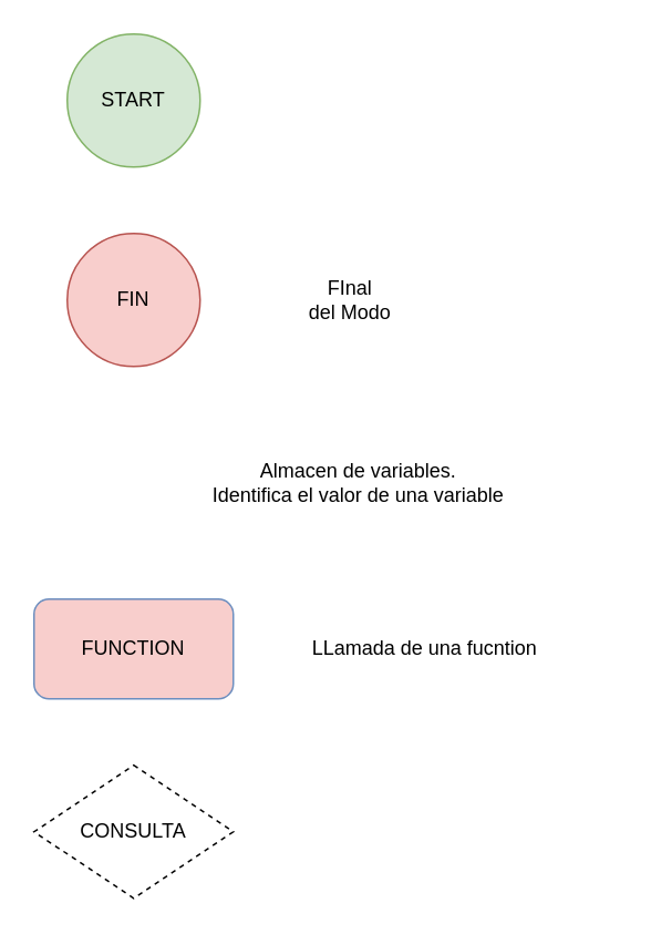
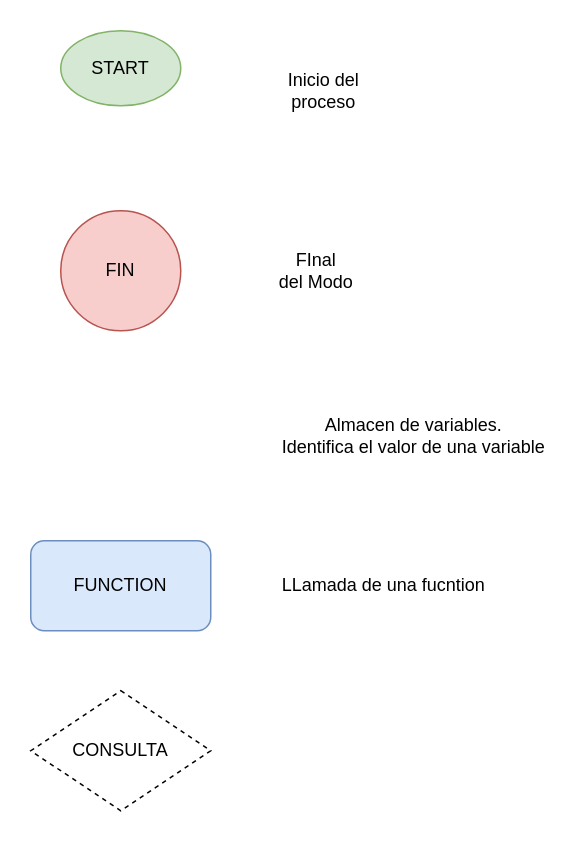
  <mxCell id="0" />
  <mxCell id="1" parent="0" />
- <mxCell id="2" value="START" style="ellipse;whiteSpace=wrap;html=1;aspect=fixed;fillColor=#d5e8d4;strokeColor=#82b366;" parent="1" vertex="1"><mxGeometry x="40" y="20" width="80" height="80" as="geometry" /></mxCell>
+ <mxCell id="2" value="START" style="ellipse;whiteSpace=wrap;html=1;aspect=fixed;fillColor=#d5e8d4;strokeColor=#82b366;" parent="1" vertex="1"><mxGeometry x="40" y="20" width="80" height="50" as="geometry" /></mxCell>
+ <mxCell id="3" value="Inicio del&lt;br&gt;proceso" style="text;html=1;align=center;verticalAlign=middle;resizable=0;points=[];autosize=1;" parent="1" vertex="1"><mxGeometry x="185" y="45" width="60" height="30" as="geometry" /></mxCell>
  <mxCell id="4" value="FIN" style="ellipse;whiteSpace=wrap;html=1;aspect=fixed;fillColor=#f8cecc;strokeColor=#b85450;" parent="1" vertex="1"><mxGeometry x="40" y="140" width="80" height="80" as="geometry" /></mxCell>
  <mxCell id="5" value="FInal&lt;br&gt;del Modo" style="text;html=1;align=center;verticalAlign=middle;resizable=0;points=[];autosize=1;" parent="1" vertex="1"><mxGeometry x="180" y="165" width="60" height="30" as="geometry" /></mxCell>
- <mxCell id="6" value="Almacen de variables.&lt;br&gt;Identifica el valor de una variable" style="text;html=1;align=center;verticalAlign=middle;resizable=0;points=[];autosize=1;" parent="1" vertex="1"><mxGeometry x="120" y="275" width="190" height="30" as="geometry" /></mxCell>
- <mxCell id="7" value="FUNCTION" style="rounded=1;whiteSpace=wrap;html=1;fillColor=#f8cecc;strokeColor=#6c8ebf;" parent="1" vertex="1"><mxGeometry x="20" y="360" width="120" height="60" as="geometry" /></mxCell>
+ <mxCell id="6" value="Almacen de variables.&lt;br&gt;Identifica el valor de una variable" style="text;html=1;align=center;verticalAlign=middle;resizable=0;points=[];autosize=1;" parent="1" vertex="1"><mxGeometry x="180" y="275" width="190" height="30" as="geometry" /></mxCell>
+ <mxCell id="7" value="FUNCTION" style="rounded=1;whiteSpace=wrap;html=1;fillColor=#dae8fc;strokeColor=#6c8ebf;" parent="1" vertex="1"><mxGeometry x="20" y="360" width="120" height="60" as="geometry" /></mxCell>
  <mxCell id="8" value="LLamada de una fucntion" style="text;html=1;align=center;verticalAlign=middle;resizable=0;points=[];autosize=1;" parent="1" vertex="1"><mxGeometry x="180" y="380" width="150" height="20" as="geometry" /></mxCell>
  <mxCell id="9" value="CONSULTA" style="rhombus;whiteSpace=wrap;html=1;dashed=1;" parent="1" vertex="1"><mxGeometry x="20" y="460" width="120" height="80" as="geometry" /></mxCell>
